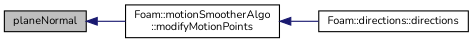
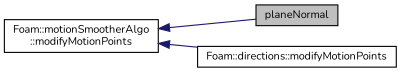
  digraph {
    fontname=Nunito
    rankdir=LR
    node [color=black fontname=Nunito fontsize=10 shape=record]
    edge [color=midnightblue dir=back fontname=Nunito fontsize=10 labelfontname=Helvetica labelfontsize=10 style=solid]
    n1 [fillcolor=grey75 fontcolor=black height=0.2 label=planeNormal style=filled width=0.4]
    n2 [height=0.2 label="Foam::motionSmootherAlgo\l::modifyMotionPoints" width=0.4]
-   n3 [height=0.2 label="Foam::directions::directions" width=0.4]
-   n1 -> n2
+   n3 [height=0.2 label="Foam::directions::modifyMotionPoints" width=0.4]
+   n2 -> n1
    n2 -> n3
  }
